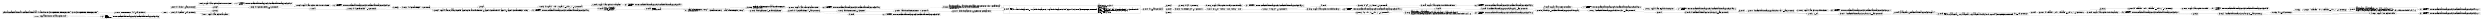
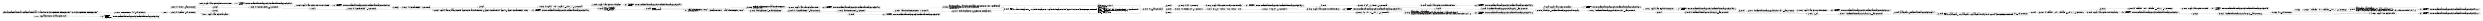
  digraph {
    rankdir=LR
    node [shape=record]
    n1 [label="{0\:\ 0x0000|MTH_ENTER_BLOCK\l|if (r14 != null) goto L_0x0011\l}"]
    n2 [label="{2\:\ 0x0011}"]
    n3 [label="{1\:\ 0x0002|m1838a((android.view.View) null, false, \"mAdView is null.\")\l}"]
-   n4 [label="{75\:\ ?|BLOCK\lRETURN\lORIG_RETURN\l|return new com.facebook.ads.internal.p032r.C0951b(com.facebook.ads.internal.p032r.C0952c.f1486c)\l}"]
+   n4 [label="{75\:\ ?|SYNTHETIC\lRETURN\lORIG_RETURN\l|return new com.facebook.ads.internal.p032r.C0951b(com.facebook.ads.internal.p032r.C0952c.f1486c)\l}"]
    n5 [label="{3\:\ 0x0015|if (r14.getParent() != null) goto L_0x0025\l}"]
    n6 [label="{4\:\ 0x0017|m1838a(r14, false, \"mAdView has no parent.\")\l}"]
    n7 [label="{5\:\ 0x0025}"]
    n8 [label="{6\:\ 0x0029|if (r14.isShown() != false) goto L_0x0039\l}"]
    n9 [label="{7\:\ 0x002b|m1838a(r14, false, \"mAdView parent is not set to VISIBLE.\")\l}"]
    n10 [label="{8\:\ 0x0039}"]
    n11 [label="{77\:\ ?|SYNTHETIC\lRETURN\l|return new com.facebook.ads.internal.p032r.C0951b(com.facebook.ads.internal.p032r.C0952c.f1487d)\l}"]
    n12 [label="{9\:\ 0x003d|if (r14.getWindowVisibility() == 0) goto L_0x004d\l}"]
    n13 [label="{10\:\ 0x003f|m1838a(r14, false, \"mAdView window is not set to VISIBLE.\")\l}"]
    n14 [label="{11\:\ 0x004d}"]
    n15 [label="{78\:\ ?|SYNTHETIC\lRETURN\l|return new com.facebook.ads.internal.p032r.C0951b(com.facebook.ads.internal.p032r.C0952c.f1488e)\l}"]
    n16 [label="{12\:\ 0x0051|if (r14.getMeasuredWidth() \<= 0) goto L_0x0059\l}"]
    n17 [label="{13\:\ 0x0053}"]
    n18 [label="{15\:\ 0x0059|m1838a(r14, false, new java.lang.StringBuilder().append(\"mAdView has invisible dimensions (w=\").append(r14.getMeasuredWidth()).append(\", h=\").append(r14.getMeasuredHeight()).toString())\l}"]
    n19 [label="{14\:\ 0x0057|if (r14.getMeasuredHeight() \> 0) goto L_0x008a\l}"]
    n20 [label="{79\:\ ?|SYNTHETIC\lRETURN\l|return new com.facebook.ads.internal.p032r.C0951b(com.facebook.ads.internal.p032r.C0952c.f1490g)\l}"]
    n21 [label="{16\:\ 0x008a}"]
    n22 [label="{17\:\ 0x0093|if ((m1829a(r14) \> 0.9f ? 1 : (m1829a(r14) == 0.9f ? 0 : \-1)) \>= 0) goto L_0x00a4\l}"]
    n23 [label="{18\:\ 0x0095|m1838a(r14, false, \"mAdView is too transparent.\")\l}"]
    n24 [label="{19\:\ 0x00a4|int r1 = r14.getWidth()\lint r2 = r14.getHeight()\lint[] r3 = new int[2]\l}"]
    n25 [label="{80\:\ ?|SYNTHETIC\lRETURN\l|return new com.facebook.ads.internal.p032r.C0951b(com.facebook.ads.internal.p032r.C0952c.f1491h)\l}"]
    n26 [label="{20\:\ 0x00af|METHOD\lSplitter:B:20:0x00af\l}"]
    n27 [label="{21\:\ ?|Catch:\{ NullPointerException \-\> 0x00c6 \}\lSplitter:B:20:0x00af\l|r14.getLocationOnScreen(r3)     \/\/ Catch:\{ NullPointerException \-\> 0x00c6 \}\l}"]
    n28 [label="{25\:\ 0x00c6|ExcHandler: NullPointerException (e java.lang.NullPointerException)\lSplitter:B:20:0x00af\l}"]
    n29 [label="{22\:\ 0x00b2|android.graphics.Rect r4 = new android.graphics.Rect()\l}"]
    n30 [label="{26\:\ 0x00c7|m1838a(r14, false, \"Cannot get location on screen.\")\l}"]
    n31 [label="{23\:\ 0x00bb|if (r14.getGlobalVisibleRect(r4) != false) goto L_0x00d6\l}"]
    n32 [label="{24\:\ 0x00bd}"]
    n33 [label="{27\:\ 0x00d6|android.content.Context r5 = r14.getContext()\l}"]
    n34 [label="{81\:\ ?|SYNTHETIC\lRETURN\l|return new com.facebook.ads.internal.p032r.C0951b(com.facebook.ads.internal.p032r.C0952c.f1489f)\l}"]
    n35 [label="{28\:\ 0x00de|if (android.os.Build.VERSION.SDK_INT \< 17) goto L_0x014b\l}"]
    n36 [label="{29\:\ 0x00e0|android.view.Display r6 = ((android.view.WindowManager) r5.getSystemService(\"window\")).getDefaultDisplay()\landroid.util.DisplayMetrics r0 = new android.util.DisplayMetrics()\lr6.getRealMetrics(r0)\l}"]
    n37 [label="{82\:\ ?|SYNTHETIC\lRETURN\l|return new com.facebook.ads.internal.p032r.C0951b(com.facebook.ads.internal.p032r.C0952c.f1490g)\l}"]
    n38 [label="{35\:\ 0x014b|android.util.DisplayMetrics r0 = r5.getResources().getDisplayMetrics()\l}"]
    n39 [label="{30\:\ 0x00f4|PHI: r0 \l  PHI: (r0v17 android.util.DisplayMetrics) = (r0v16 android.util.DisplayMetrics), (r0v58 android.util.DisplayMetrics) binds: [B:35:0x014b, B:29:0x00e0] A[DONT_GENERATE, DONT_INLINE]\l|java.util.Vector r6 = m1840b(r14)\lint r7 = m1832a(r6)\lr6.add(r4)\lint r6 = m1832a(r6) \- r7\lfloat r6 = (((float) r6) * 1.0f) \/ ((float) (r14.getMeasuredHeight() * r14.getMeasuredWidth()))\lboolean r7 = com.facebook.ads.internal.p018l.C0776a.m1153t(r5)\lint r8 = m1830a(r15, r14)\lfloat r9 = ((float) r8) \/ 100.0f\l}"]
    n40 [label="{31\:\ 0x011f|if (r7 == false) goto L_0x0154\l}"]
    n41 [label="{32\:\ 0x0121}"]
    n42 [label="{36\:\ 0x0154}"]
    n43 [label="{33\:\ 0x0123|if ((r6 \> r9 ? 1 : (r6 == r9 ? 0 : \-1)) \>= 0) goto L_0x01a9\l}"]
    n44 [label="{37\:\ 0x0157|if (r3[0] \< 0) goto L_0x0161\l}"]
    n45 [label="{34\:\ 0x0125|java.util.Locale r1 = java.util.Locale.US\ljava.lang.Object[] r3 = new java.lang.Object[]\{java.lang.Float.valueOf(r6), java.lang.Float.valueOf(r9)\}\lm1838a(r14, false, java.lang.String.format(r1, \"mAdView visible area is too small [%.2f%% visible, current threshold %.2f%%]\", r3))\l}"]
    n46 [label="{47\:\ 0x01a9}"]
    n47 [label="{83\:\ ?|SYNTHETIC\lRETURN\l|return new com.facebook.ads.internal.p032r.C0951b(com.facebook.ads.internal.p032r.C0952c.f1497n, r6)\l}"]
    n48 [label="{48\:\ 0x01ad|if (com.facebook.ads.internal.p026q.p031e.C0946a.m1825b(r5) != false) goto L_0x01be\l}"]
    n49 [label="{40\:\ 0x0161|m1838a(r14, false, \"mAdView is not fully on screen horizontally.\")\l}"]
    n50 [label="{38\:\ 0x0159}"]
    n51 [label="{39\:\ 0x015f|if ((r0.widthPixels \- r3[0]) \>= r1) goto L_0x0170\l}"]
    n52 [label="{84\:\ ?|SYNTHETIC\lRETURN\l|return new com.facebook.ads.internal.p032r.C0951b(com.facebook.ads.internal.p032r.C0952c.f1493j, r6)\l}"]
    n53 [label="{41\:\ 0x0170|int r0 = (int) ((((double) r2) * (100.0d \- ((double) r8))) \/ 100.0d)\l}"]
    n54 [label="{42\:\ 0x0180|if ((r4.top \- r3[1]) \<= r0) goto L_0x0191\l}"]
    n55 [label="{43\:\ 0x0182|m1838a(r14, false, \"mAdView is not visible from the top.\")\l}"]
    n56 [label="{44\:\ 0x0191}"]
    n57 [label="{85\:\ ?|SYNTHETIC\lRETURN\l|return new com.facebook.ads.internal.p032r.C0951b(com.facebook.ads.internal.p032r.C0952c.f1494k, r6)\l}"]
    n58 [label="{45\:\ 0x0198|if (((r3[1] + r2) \- r4.bottom) \<= r0) goto L_0x01a9\l}"]
    n59 [label="{46\:\ 0x019a|m1838a(r14, false, \"mAdView is not visible from the bottom.\")\l}"]
    n60 [label="{86\:\ ?|SYNTHETIC\lRETURN\l|return new com.facebook.ads.internal.p032r.C0951b(com.facebook.ads.internal.p032r.C0952c.f1495l, r6)\l}"]
    n61 [label="{49\:\ 0x01af|m1838a(r14, false, \"Screen is not interactive.\")\l}"]
    n62 [label="{50\:\ 0x01be|java.util.Map r1 = com.facebook.ads.internal.p026q.p031e.C0947b.m1826a(r5)\l}"]
    n63 [label="{87\:\ ?|SYNTHETIC\lRETURN\l|return new com.facebook.ads.internal.p032r.C0951b(com.facebook.ads.internal.p032r.C0952c.f1496m, r6)\l}"]
    n64 [label="{51\:\ 0x01c6|if (com.facebook.ads.internal.p026q.p027a.C0929z.m1773b(r1) == false) goto L_0x01d7\l}"]
    n65 [label="{52\:\ 0x01c8|m1838a(r14, false, \"Keyguard is obstructing view.\")\l}"]
    n66 [label="{53\:\ 0x01d7}"]
    n67 [label="{88\:\ ?|SYNTHETIC\lRETURN\l|return new com.facebook.ads.internal.p032r.C0951b(com.facebook.ads.internal.p032r.C0952c.f1499p, r6)\l}"]
    n68 [label="{54\:\ 0x01db|if (com.facebook.ads.internal.p018l.C0776a.m1136c(r5) == false) goto L_0x01f2\l}"]
    n69 [label="{55\:\ 0x01dd}"]
    n70 [label="{58\:\ 0x01f2|r0 = null\l}"]
    n71 [label="{56\:\ 0x01e1|if (com.facebook.ads.internal.p026q.p027a.C0929z.m1772a(r1) == false) goto L_0x01f2\l}"]
    n72 [label="{59\:\ 0x01f7|if (com.facebook.ads.internal.p018l.C0776a.m1151r(r5) == false) goto L_0x01fd\l}"]
    n73 [label="{57\:\ 0x01e3|m1838a(r14, false, \"Ad is on top of the Lockscreen.\")\l}"]
    n74 [label="{89\:\ ?|SYNTHETIC\lRETURN\l|return new com.facebook.ads.internal.p032r.C0951b(com.facebook.ads.internal.p032r.C0952c.f1500q, r6, r1)\l}"]
    n75 [label="{60\:\ 0x01f9|java.lang.Float r0 = com.facebook.ads.internal.p032r.C0953d.m1868a(r14)\l}"]
    n76 [label="{61\:\ 0x01fd|PHI: r0 \l  PHI: (r0v22 java.lang.Float) = (r0v21 java.lang.Float), (r0v32 java.lang.Float) binds: [B:59:0x01f7, B:60:0x01f9] A[DONT_GENERATE, DONT_INLINE]\l|if (r0 == null) goto L_0x0230\l}"]
    n77 [label="{62\:\ 0x01ff}"]
    n78 [label="{68\:\ 0x0230}"]
    n79 [label="{63\:\ 0x0207|if ((r0.floatValue() \> \-1.0f ? 1 : (r0.floatValue() == \-1.0f ? 0 : \-1)) != 0) goto L_0x0218\l}"]
    n80 [label="{69\:\ 0x0234|if (com.facebook.ads.internal.p018l.C0776a.m1152s(r5) == false) goto L_0x0262\l}"]
    n81 [label="{64\:\ 0x0209|m1838a(r14, false, \"mAdView is not in the top activity\")\l}"]
    n82 [label="{65\:\ 0x0218}"]
    n83 [label="{90\:\ ?|SYNTHETIC\lRETURN\l|return new com.facebook.ads.internal.p032r.C0951b(com.facebook.ads.internal.p032r.C0952c.f1501r)\l}"]
    n84 [label="{66\:\ 0x021f|if ((r0.floatValue() \> 0.0f ? 1 : (r0.floatValue() == 0.0f ? 0 : \-1)) != 0) goto L_0x0230\l}"]
    n85 [label="{67\:\ 0x0221|m1838a(r14, false, \"mAdView is not visible\")\l}"]
    n86 [label="{91\:\ ?|SYNTHETIC\lRETURN\l|return new com.facebook.ads.internal.p032r.C0951b(com.facebook.ads.internal.p032r.C0952c.f1489f)\l}"]
    n87 [label="{70\:\ 0x0236|if (r0 == null) goto L_0x0262\l}"]
    n88 [label="{74\:\ 0x0262|m1838a(r14, true, \"mAdView is visible.\")\l}"]
    n89 [label="{71\:\ 0x0238}"]
    n90 [label="{93\:\ ?|SYNTHETIC\lRETURN\l|return new com.facebook.ads.internal.p032r.C0951b(com.facebook.ads.internal.p032r.C0952c.f1485b, r6, r1)\l}"]
    n91 [label="{72\:\ 0x023e|if ((r0.floatValue() \> r9 ? 1 : (r0.floatValue() == r9 ? 0 : \-1)) \>= 0) goto L_0x0262\l}"]
    n92 [label="{73\:\ 0x0240|java.util.Locale r3 = java.util.Locale.US\ljava.lang.Object[] r5 = new java.lang.Object[]\{r0, java.lang.Float.valueOf(r9)\}\lm1838a(r14, false, java.lang.String.format(r3, \"mAdView visible area is too small [%.2f%% visible, current threshold %.2f%%]\", r5))\l}"]
    n93 [label="{92\:\ ?|SYNTHETIC\lRETURN\l|return new com.facebook.ads.internal.p032r.C0951b(com.facebook.ads.internal.p032r.C0952c.f1497n, r6, r1)\l}"]
    n94 [label="{public static com.facebook.ads.internal.r.b com.facebook.ads.internal.r.a.a((r14v0 android.view.View A[IMMUTABLE_TYPE, METHOD_ARGUMENT]), (r15v0 int A[IMMUTABLE_TYPE, METHOD_ARGUMENT])) }"]
    n1 -> n2
    n2 -> n5
    n3 -> n1 [style=dashed]
    n3 -> n4
    n5 -> n6 [style=dashed]
    n5 -> n7
    n8 -> n7
    n8 -> n9 [style=dashed]
    n8 -> n10
    n9 -> n11
    n10 -> n12
    n12 -> n13 [style=dashed]
    n12 -> n14
    n13 -> n15
    n14 -> n16
    n16 -> n17 [style=dashed]
    n16 -> n18
    n17 -> n19
    n18 -> n20
    n19 -> n18 [style=dashed]
    n19 -> n21
    n21 -> n22
    n22 -> n23 [style=dashed]
    n22 -> n24
    n23 -> n25
    n24 -> n26
    n26 -> n27
    n26 -> n28
    n27 -> n28
    n27 -> n29
    n28 -> n30
    n29 -> n31
    n30 -> n37
    n31 -> n32 [style=dashed]
    n31 -> n33
    n32 -> n34
    n33 -> n35
    n33 -> n36 [style=dashed]
    n35 -> n38
    n36 -> n39
    n38 -> n39
    n39 -> n40
    n40 -> n41 [style=dashed]
    n40 -> n42
    n41 -> n43
    n42 -> n44
    n43 -> n45 [style=dashed]
    n43 -> n46
    n44 -> n49
    n45 -> n47
    n46 -> n48
    n48 -> n61 [style=dashed]
    n48 -> n62
    n49 -> n52
    n50 -> n44 [style=dashed]
    n50 -> n51
    n51 -> n49 [style=dashed]
    n51 -> n53
    n53 -> n54
    n54 -> n55 [style=dashed]
    n54 -> n56
    n55 -> n57
    n56 -> n58
    n58 -> n46
    n58 -> n59 [style=dashed]
    n59 -> n60
    n61 -> n63
    n62 -> n64
    n64 -> n65 [style=dashed]
    n64 -> n66
    n65 -> n67
    n66 -> n68
    n68 -> n69 [style=dashed]
    n68 -> n70
    n69 -> n71
    n70 -> n72
    n71 -> n70
    n71 -> n73 [style=dashed]
    n72 -> n75 [style=dashed]
    n72 -> n76
    n73 -> n74
    n75 -> n76
    n76 -> n77 [style=dashed]
    n76 -> n78 [style=dashed]
    n77 -> n79
    n78 -> n80
    n79 -> n81 [style=dashed]
    n79 -> n82
    n80 -> n87 [style=dashed]
    n80 -> n88
    n81 -> n83
    n82 -> n84
    n83 -> n78
    n84 -> n85 [style=dashed]
    n85 -> n86
    n87 -> n88
    n87 -> n89 [style=dashed]
    n88 -> n90
    n89 -> n91
    n91 -> n88
    n91 -> n92 [style=dashed]
    n92 -> n93
    n94 -> n1
  }
